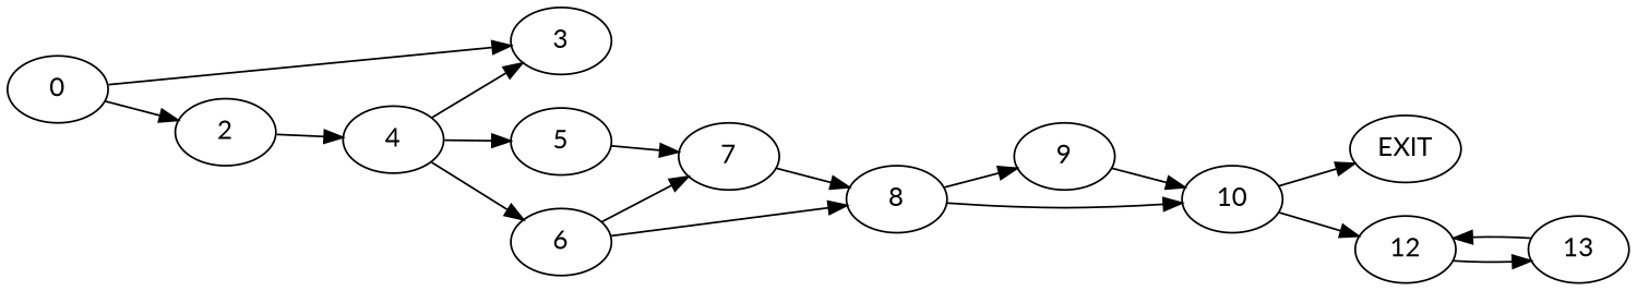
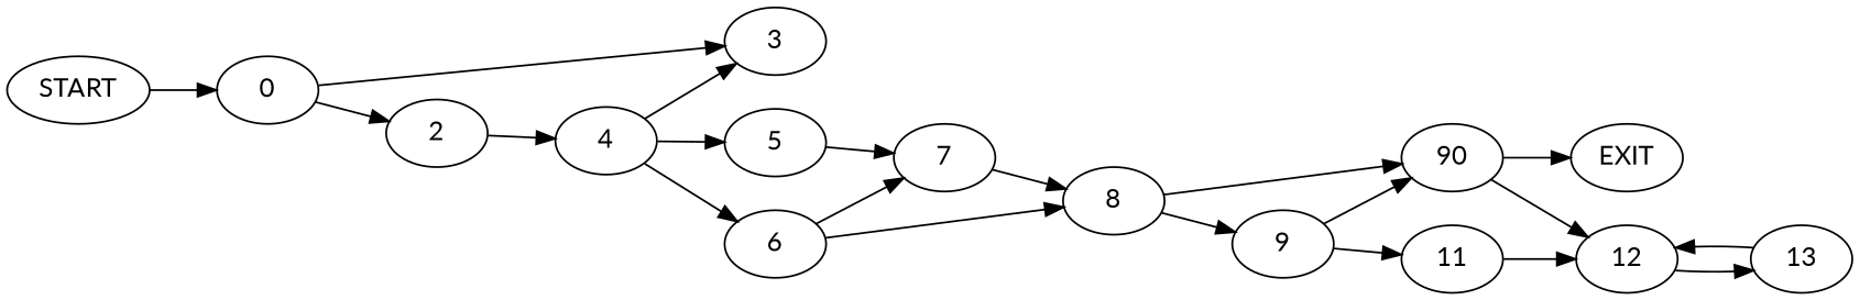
  digraph {
    fontname=Lato
    rankdir=LR
    node [fontname=Lato]
    edge [fontname=Lato]
+   n1 [label=START]
    n2 [label=0]
    2
    3
    n5 [label=EXIT]
    4
    5
    6
    7
    8
    9
-   10
+   10 [label=90]
+   11
    12
    13
+   n1 -> n2
    n2 -> 2
    n2 -> 3
    2 -> 4
    4 -> 3
    4 -> 5
    4 -> 6
    5 -> 7
    6 -> 7
    6 -> 8
    7 -> 8
    8 -> 9
    8 -> 10
    9 -> 10
+   9 -> 11
    10 -> n5
    10 -> 12
+   11 -> 12
    12 -> 13
    13 -> 12
  }
